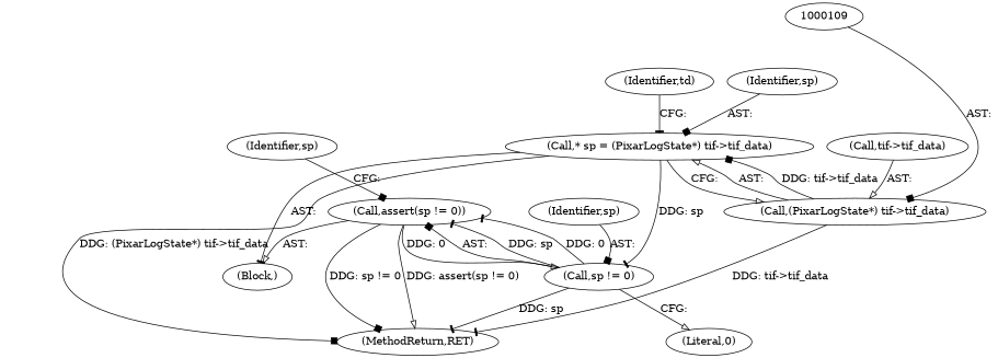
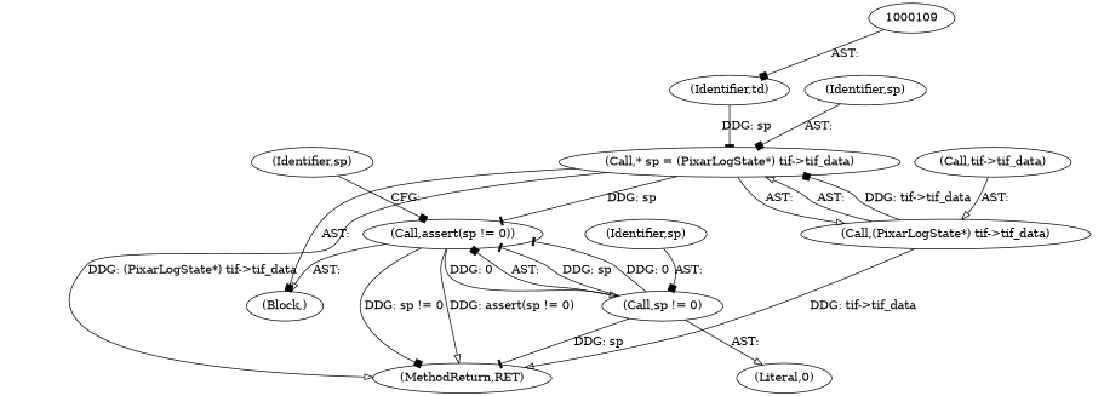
  digraph {
    edge [arrowhead=box]
    n1 [label="(Call,assert(sp != 0))"]
    n2 [label="(Call,sp != 0)"]
    n3 [label="(Block,)"]
    n4 [label="(MethodReturn,RET)"]
    n5 [label="(Literal,0)"]
    n6 [label="(Call,* sp = (PixarLogState*) tif->tif_data)"]
    n7 [label="(Call,(PixarLogState*) tif->tif_data)"]
    n8 [label="(Call,tif->tif_data)"]
    n9 [label="(Identifier,td)"]
    n10 [label="(Identifier,sp)"]
    n11 [label="(Identifier,sp)"]
    n12 [label="(Identifier,sp)"]
    1000109
    n1 -> n2 [arrowhead=onormal label="DDG: 0"]
    n1 -> n3 [arrowhead=onormal label="AST: "]
    n1 -> n4 [label="DDG: sp != 0"]
    n1 -> n4 [arrowhead=onormal label="DDG: assert(sp != 0)"]
    n2 -> n1 [label="AST: "]
    n2 -> n1 [arrowhead=tee label="DDG: sp"]
    n2 -> n1 [arrowhead=tee label="DDG: 0"]
    n2 -> n4 [arrowhead=tee label="DDG: sp"]
-   n2 -> n5 [arrowhead=onormal label="CFG: "]
-   n6 -> n2 [arrowhead=tee label="DDG: sp"]
-   n6 -> n3 [arrowhead=tee label="AST: "]
-   n6 -> n4 [label="DDG: (PixarLogState*) tif->tif_data"]
-   n6 -> n7 [arrowhead=onormal label="CFG: "]
-   n7 -> n4 [arrowhead=tee label="DDG: tif->tif_data"]
+   n2 -> n5 [arrowhead=onormal label="AST: "]
+   n6 -> n1 [arrowhead=tee label="DDG: sp"]
+   n6 -> n3 [label="AST: "]
+   n6 -> n4 [arrowhead=onormal label="DDG: (PixarLogState*) tif->tif_data"]
+   n6 -> n7 [arrowhead=onormal label="AST: "]
+   n7 -> n4 [arrowhead=onormal label="DDG: tif->tif_data"]
    n7 -> n6 [arrowhead=onormal label="AST: "]
    n7 -> n6 [label="DDG: tif->tif_data"]
    n8 -> n7 [arrowhead=onormal label="AST: "]
-   n9 -> n6 [arrowhead=tee label="CFG: "]
+   n9 -> n6 [arrowhead=tee label="DDG: sp"]
    n10 -> n6 [label="AST: "]
    n11 -> n1 [label="CFG: "]
    n12 -> n2 [label="AST: "]
-   1000109 -> n7 [label="AST: "]
+   1000109 -> n9 [label="AST: "]
  }
